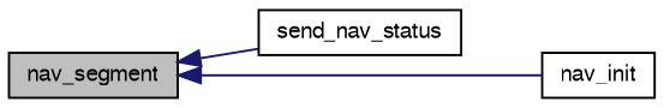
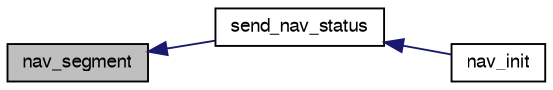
  digraph {
    rankdir=LR
    node [color=black fillcolor=white fontname=FreeSans fontsize=10 shape=record style=filled]
    edge [color=midnightblue dir=back fontname=FreeSans fontsize=10 labelfontname=FreeSans labelfontsize=10 style=solid]
    n1 [fillcolor=grey75 fontcolor=black height=0.2 label=nav_segment width=0.4]
    n2 [height=0.2 label=send_nav_status width=0.4]
    n3 [height=0.2 label=nav_init width=0.4]
    n1 -> n2
-   n1 -> n3
+   n2 -> n3
  }
